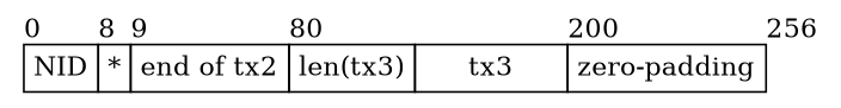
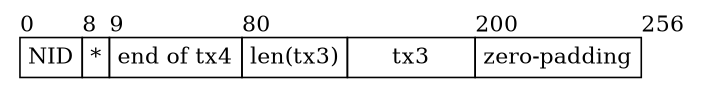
  digraph {
-   n1 [label=<     <table border="0" cellborder="1" cellspacing="0">         <tr>             <td width="8" align="left" border="0" cellpadding="0">0</td>             <td width="1" align="left" border="0" cellpadding="0">8</td>             <td width="79" align="left" border="0" cellpadding="0">9</td>             <td width="40" align="left" border="0" cellpadding="0">80</td>             <td width="80" align="left" border="0" cellpadding="0"></td>             <td width="56" align="left" border="0" cellpadding="0">200</td>             <td align="left" border="0" cellpadding="0">256</td>         </tr>         <tr>             <td width="8" cellpadding="4">NID</td>             <td width="1" cellpadding="4">*</td>             <td width="79" cellpadding="4">end of tx2</td>             <td width="40" cellpadding="4">len(tx3)</td>             <td width="80" cellpadding="4">tx3</td>             <td width="56" cellpadding="4">zero-padding</td>         </tr>     </table>     > penwidth=0 shape=record]
+   n1 [label=<     <table border="0" cellborder="1" cellspacing="0">         <tr>             <td width="8" align="left" border="0" cellpadding="0">0</td>             <td width="1" align="left" border="0" cellpadding="0">8</td>             <td width="79" align="left" border="0" cellpadding="0">9</td>             <td width="40" align="left" border="0" cellpadding="0">80</td>             <td width="80" align="left" border="0" cellpadding="0"></td>             <td width="56" align="left" border="0" cellpadding="0">200</td>             <td align="left" border="0" cellpadding="0">256</td>         </tr>         <tr>             <td width="8" cellpadding="4">NID</td>             <td width="1" cellpadding="4">*</td>             <td width="79" cellpadding="4">end of tx4</td>             <td width="40" cellpadding="4">len(tx3)</td>             <td width="80" cellpadding="4">tx3</td>             <td width="56" cellpadding="4">zero-padding</td>         </tr>     </table>     > penwidth=0 shape=record]
  }
